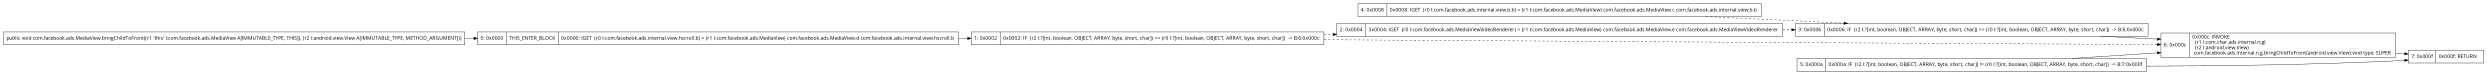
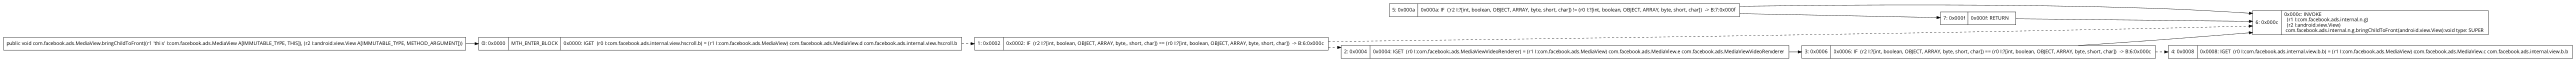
  digraph {
    fontname="Open Sans"
    rankdir=LR
    node [fontname="Open Sans" shape=record]
    edge [fontname="Open Sans"]
-   n1 [label="{0\:\ 0x0000|THIS_ENTER_BLOCK\l|0x0000: IGET  (r0 I:com.facebook.ads.internal.view.hscroll.b) = (r1 I:com.facebook.ads.MediaView) com.facebook.ads.MediaView.d com.facebook.ads.internal.view.hscroll.b \l}"]
+   n1 [label="{0\:\ 0x0000|MTH_ENTER_BLOCK\l|0x0000: IGET  (r0 I:com.facebook.ads.internal.view.hscroll.b) = (r1 I:com.facebook.ads.MediaView) com.facebook.ads.MediaView.d com.facebook.ads.internal.view.hscroll.b \l}"]
    n2 [label="{1\:\ 0x0002|0x0002: IF  (r2 I:?[int, boolean, OBJECT, ARRAY, byte, short, char]) == (r0 I:?[int, boolean, OBJECT, ARRAY, byte, short, char])  \-\> B:6:0x000c \l}"]
    n3 [label="{2\:\ 0x0004|0x0004: IGET  (r0 I:com.facebook.ads.MediaViewVideoRenderer) = (r1 I:com.facebook.ads.MediaView) com.facebook.ads.MediaView.e com.facebook.ads.MediaViewVideoRenderer \l}"]
-   n4 [label="{6\:\ 0x000c|0x000c: INVOKE  \l  (r1 I:com.char.ads.internal.n.g)\l  (r2 I:android.view.View)\l com.facebook.ads.internal.n.g.bringChildToFront(android.view.View):void type: SUPER \l}"]
+   n4 [label="{6\:\ 0x000c|0x000c: INVOKE  \l  (r1 I:com.facebook.ads.internal.n.g)\l  (r2 I:android.view.View)\l com.facebook.ads.internal.n.g.bringChildToFront(android.view.View):void type: SUPER \l}"]
    n5 [label="{3\:\ 0x0006|0x0006: IF  (r2 I:?[int, boolean, OBJECT, ARRAY, byte, short, char]) == (r0 I:?[int, boolean, OBJECT, ARRAY, byte, short, char])  \-\> B:6:0x000c \l}"]
    n6 [label="{7\:\ 0x000f|0x000f: RETURN   \l}"]
    n7 [label="{4\:\ 0x0008|0x0008: IGET  (r0 I:com.facebook.ads.internal.view.b.b) = (r1 I:com.facebook.ads.MediaView) com.facebook.ads.MediaView.c com.facebook.ads.internal.view.b.b \l}"]
    n8 [label="{5\:\ 0x000a|0x000a: IF  (r2 I:?[int, boolean, OBJECT, ARRAY, byte, short, char]) != (r0 I:?[int, boolean, OBJECT, ARRAY, byte, short, char])  \-\> B:7:0x000f \l}"]
    n9 [label="{public void com.facebook.ads.MediaView.bringChildToFront((r1 'this' I:com.facebook.ads.MediaView A[IMMUTABLE_TYPE, THIS]), (r2 I:android.view.View A[IMMUTABLE_TYPE, METHOD_ARGUMENT])) }"]
-   n1 -> n2
+   n1 -> n2 [style=dashed]
    n2 -> n3 [style=dashed]
    n2 -> n4 [style=dashed]
-   n3 -> n5 [style=dashed]
-   n4 -> n6
+   n3 -> n5
+   n6 -> n4
    n5 -> n4
-   n7 -> n5 [style=dashed]
+   n5 -> n7 [style=dashed]
    n8 -> n4 [style=solid]
    n8 -> n6
    n9 -> n1
  }
